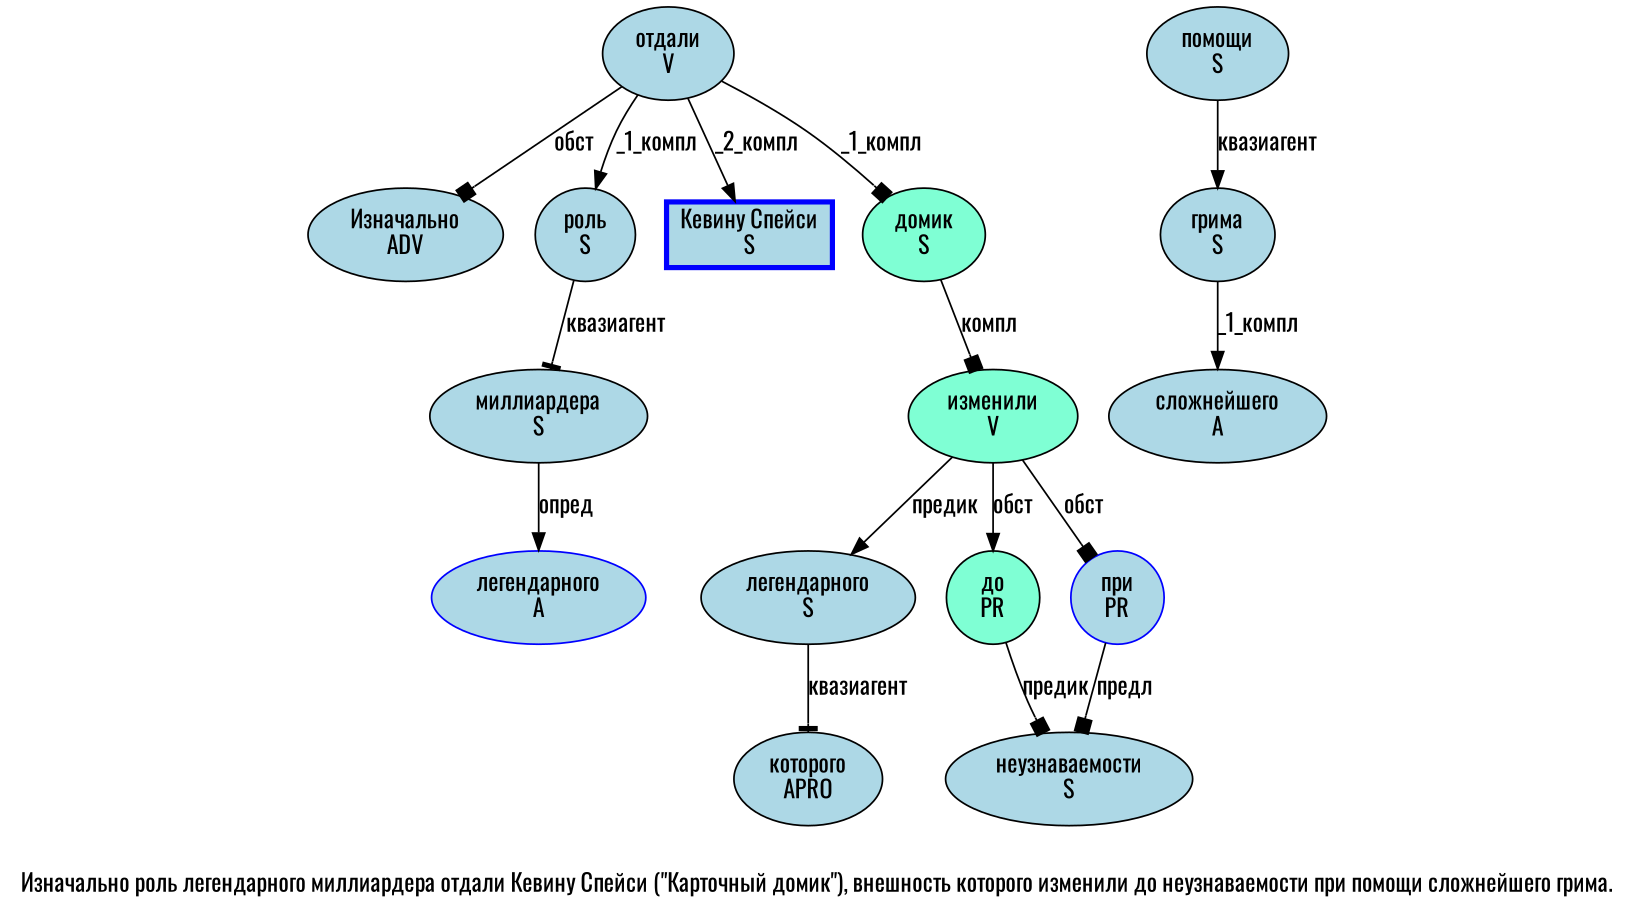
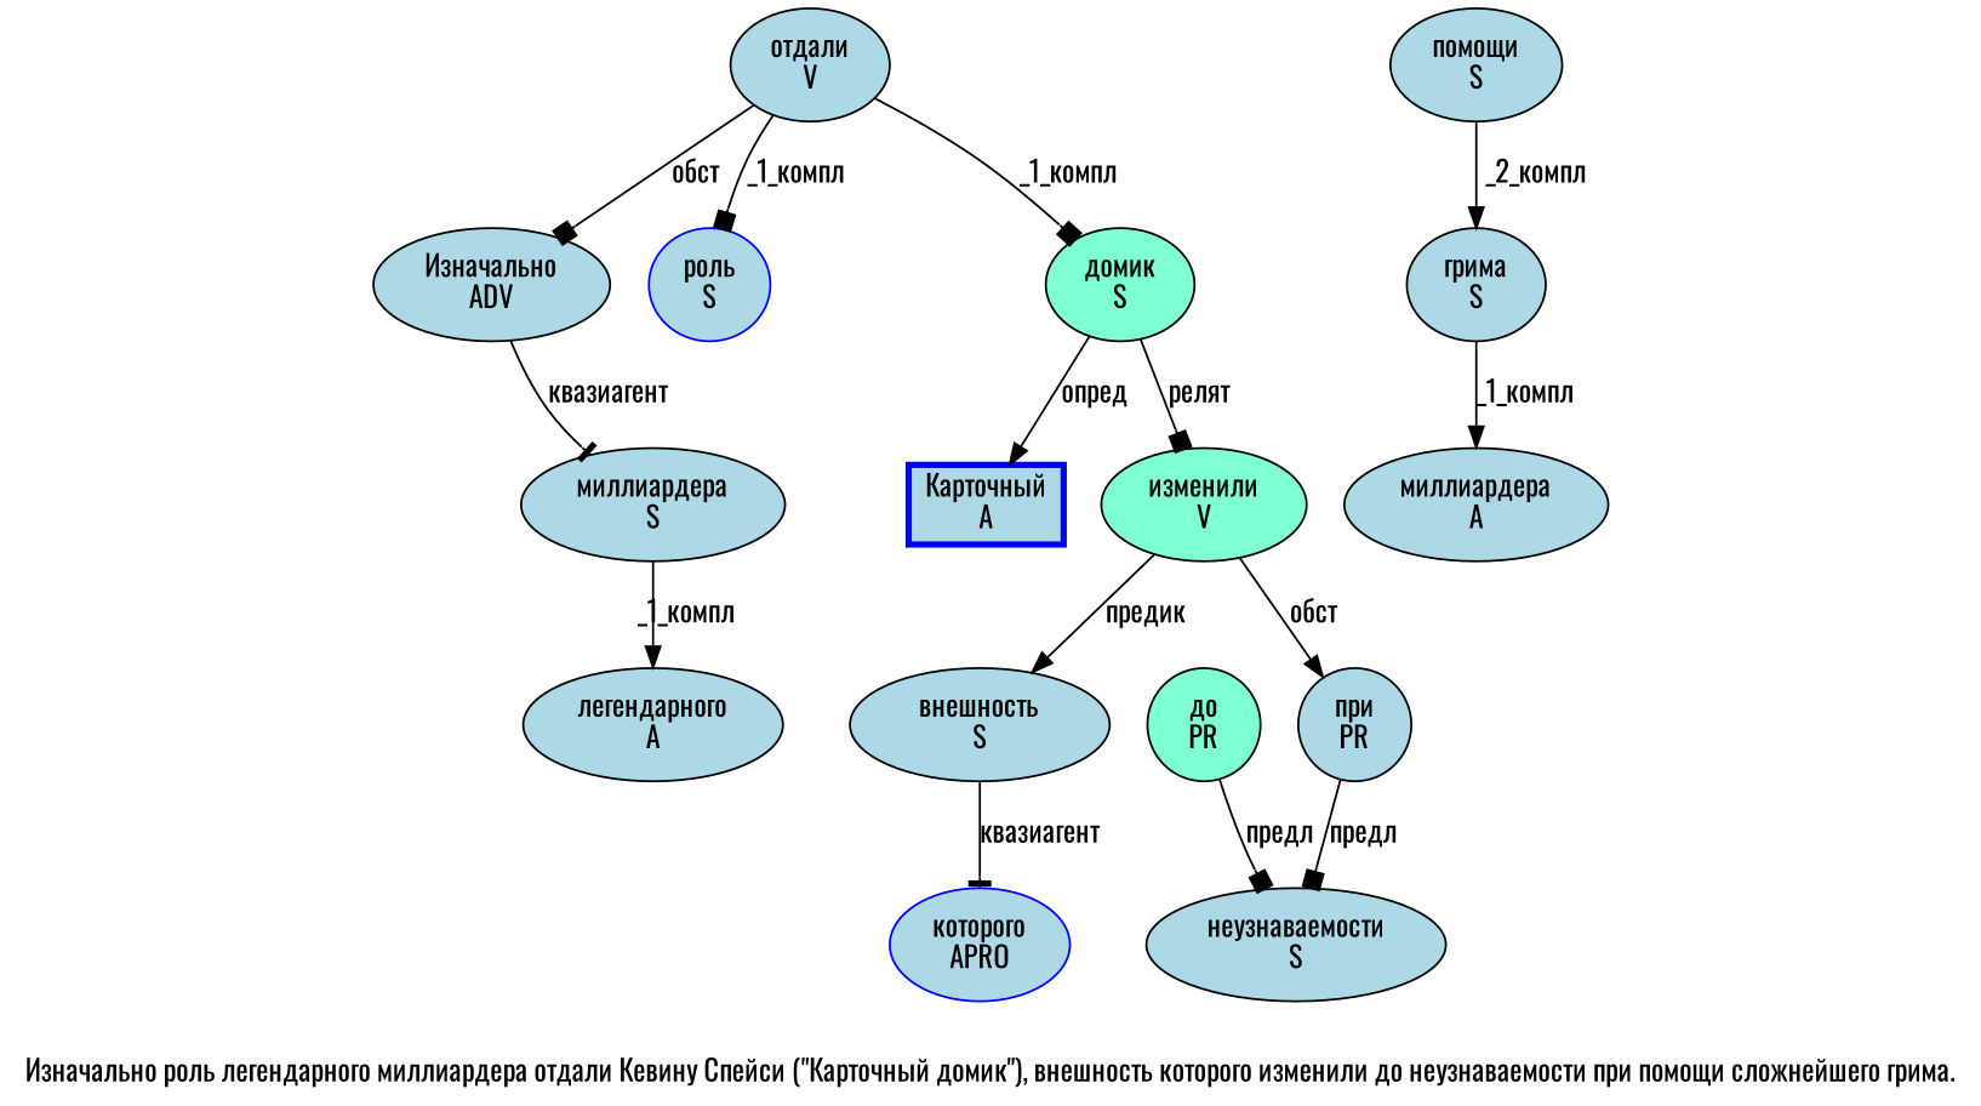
  digraph {
    fontname=Oswald
    label="Изначально роль легендарного миллиардера отдали Кевину Спейси (\"Карточный домик\"), внешность которого изменили до неузнаваемости при помощи сложнейшего грима."
    node [fillcolor=lightblue fontname=Oswald penwidth=1 shape=ellipse style=filled]
    edge [arrowhead=normal fontname=Oswald]
    n1 [label="Изначально\nADV"]
-   n2 [label="роль\nS"]
+   n2 [label="роль\nS" color=blue]
    n3 [label="миллиардера\nS"]
-   n4 [label="легендарного\nA" color=blue]
+   n4 [label="легендарного\nA"]
    n5 [label="отдали\nV"]
-   n6 [color=blue label="Кевину Спейси\nS" penwidth=3 shape=box]
    n7 [fillcolor=aquamarine label="домик\nS"]
+   n8 [color=blue label="Карточный\nA" penwidth=3 shape=box]
    n9 [fillcolor=aquamarine label="изменили\nV"]
-   n10 [label="легендарного\nS"]
+   n10 [label="внешность\nS"]
    n11 [fillcolor=aquamarine label="до\nPR"]
-   n12 [label="при\nPR" color=blue]
-   n13 [label="которого\nAPRO"]
+   n12 [label="при\nPR"]
+   n13 [label="которого\nAPRO" color=blue]
    n14 [label="неузнаваемости\nS"]
    n15 [label="помощи\nS"]
    n16 [label="грима\nS"]
-   n17 [label="сложнейшего\nA"]
-   n2 -> n3 [arrowhead=tee label="квазиагент"]
-   n3 -> n4 [label="опред"]
+   n17 [label="миллиардера\nA"]
+   n1 -> n3 [arrowhead=tee label="квазиагент"]
+   n3 -> n4 [label="_1_компл"]
    n5 -> n1 [arrowhead=box label="обст"]
-   n5 -> n2 [label="_1_компл"]
-   n5 -> n6 [label="_2_компл"]
+   n5 -> n2 [arrowhead=box label="_1_компл"]
    n5 -> n7 [arrowhead=box label="_1_компл"]
-   n7 -> n9 [arrowhead=box label="компл"]
+   n7 -> n8 [label="опред"]
+   n7 -> n9 [arrowhead=box label="релят"]
    n9 -> n10 [label="предик"]
-   n9 -> n11 [label="обст"]
-   n9 -> n12 [arrowhead=box label="обст"]
+   n9 -> n12 [label="обст"]
    n10 -> n13 [arrowhead=tee label="квазиагент"]
-   n11 -> n14 [arrowhead=box label="предик"]
+   n11 -> n14 [arrowhead=box label="предл"]
    n12 -> n14 [arrowhead=box label="предл"]
-   n15 -> n16 [label="квазиагент"]
+   n15 -> n16 [label="_2_компл"]
    n16 -> n17 [label="_1_компл"]
  }
